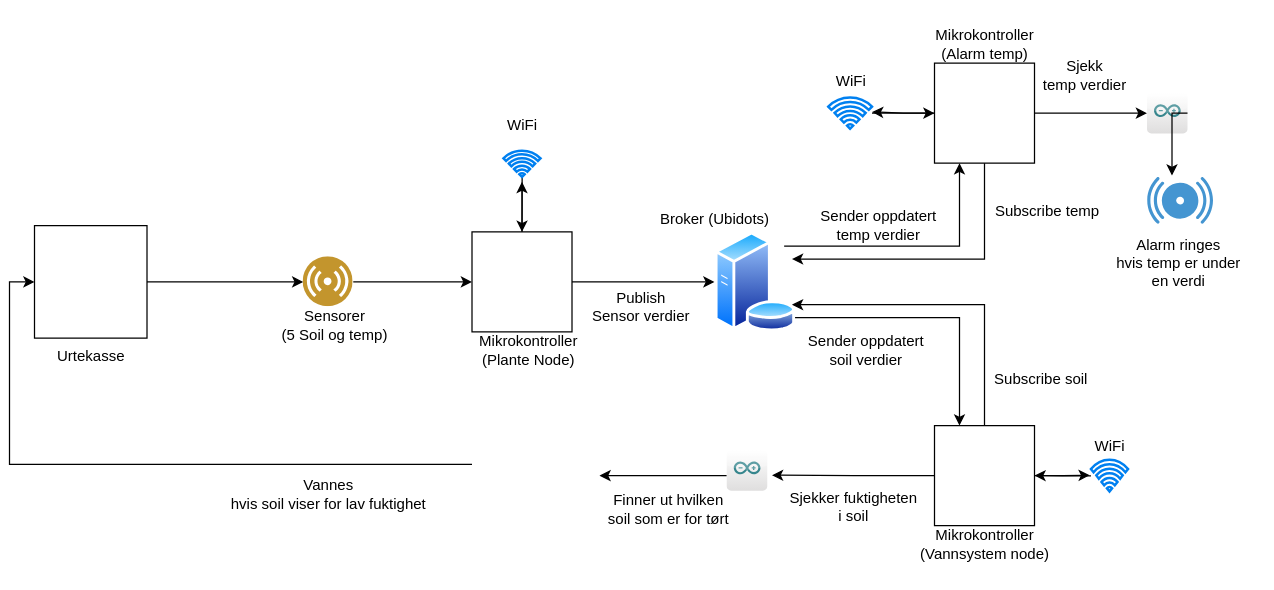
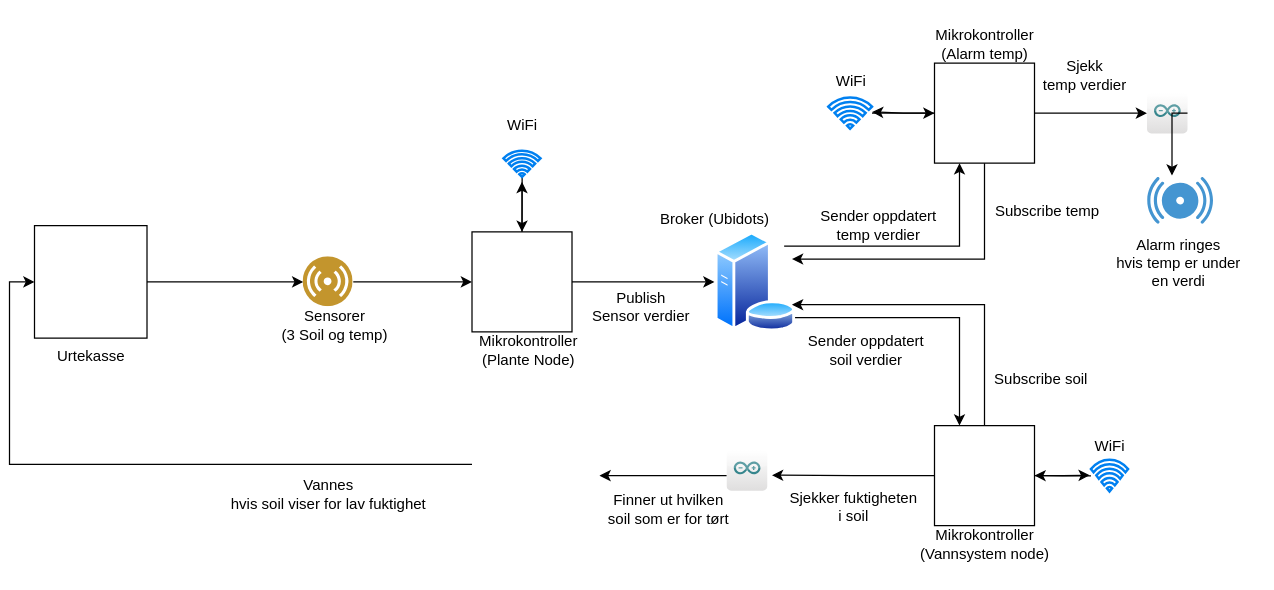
  <mxCell id="0" />
  <mxCell id="1" parent="0" />
  <mxCell id="2" style="edgeStyle=orthogonalEdgeStyle;rounded=0;orthogonalLoop=1;jettySize=auto;html=1;exitX=1;exitY=0.5;exitDx=0;exitDy=0;entryX=0;entryY=0.5;entryDx=0;entryDy=0;" parent="1" source="3" target="5" edge="1"><mxGeometry relative="1" as="geometry" /></mxCell>
  <mxCell id="3" value="" style="shape=image;html=1;verticalAlign=top;verticalLabelPosition=bottom;labelBackgroundColor=#ffffff;imageAspect=0;aspect=fixed;image=https://cdn0.iconfinder.com/data/icons/software-engineering-and-video-gaming/512/146_plant_grow_grown_success-128.png;imageBorder=default;" parent="1" vertex="1"><mxGeometry x="20" y="180" width="90" height="90" as="geometry" /></mxCell>
  <mxCell id="4" style="edgeStyle=orthogonalEdgeStyle;rounded=0;orthogonalLoop=1;jettySize=auto;html=1;exitX=1;exitY=0.5;exitDx=0;exitDy=0;entryX=0;entryY=0.5;entryDx=0;entryDy=0;" parent="1" source="5" target="10" edge="1"><mxGeometry relative="1" as="geometry"><mxPoint x="343.8" y="225.059" as="targetPoint" /></mxGeometry></mxCell>
  <mxCell id="5" value="" style="aspect=fixed;perimeter=ellipsePerimeter;html=1;align=center;shadow=0;dashed=0;fontColor=#4277BB;labelBackgroundColor=#ffffff;fontSize=12;spacingTop=3;image;image=img/lib/ibm/users/sensor.svg;" parent="1" vertex="1"><mxGeometry x="235" y="205" width="40" height="40" as="geometry" /></mxCell>
  <mxCell id="6" value="Urtekasse" style="text;html=1;align=center;verticalAlign=middle;resizable=0;points=[];autosize=1;strokeColor=none;fillColor=none;" parent="1" vertex="1"><mxGeometry x="30" y="275" width="70" height="20" as="geometry" /></mxCell>
- <mxCell id="7" value="&lt;div&gt;Sensorer&lt;/div&gt;&lt;div&gt;(5 Soil og temp)&lt;br&gt;&lt;/div&gt;" style="text;html=1;align=center;verticalAlign=middle;resizable=0;points=[];autosize=1;strokeColor=none;fillColor=none;" parent="1" vertex="1"><mxGeometry x="210" y="245" width="100" height="30" as="geometry" /></mxCell>
+ <mxCell id="7" value="&lt;div&gt;Sensorer&lt;/div&gt;&lt;div&gt;(3 Soil og temp)&lt;br&gt;&lt;/div&gt;" style="text;html=1;align=center;verticalAlign=middle;resizable=0;points=[];autosize=1;strokeColor=none;fillColor=none;" parent="1" vertex="1"><mxGeometry x="210" y="245" width="100" height="30" as="geometry" /></mxCell>
  <mxCell id="8" style="edgeStyle=orthogonalEdgeStyle;rounded=0;orthogonalLoop=1;jettySize=auto;html=1;exitX=1;exitY=0.5;exitDx=0;exitDy=0;entryX=0;entryY=0.5;entryDx=0;entryDy=0;" parent="1" source="10" target="19" edge="1"><mxGeometry relative="1" as="geometry"><mxPoint x="600" y="225" as="targetPoint" /></mxGeometry></mxCell>
  <mxCell id="9" style="edgeStyle=orthogonalEdgeStyle;rounded=0;orthogonalLoop=1;jettySize=auto;html=1;exitX=0.5;exitY=0;exitDx=0;exitDy=0;entryX=0.5;entryY=1.19;entryDx=0;entryDy=0;entryPerimeter=0;" parent="1" source="10" target="15" edge="1"><mxGeometry relative="1" as="geometry" /></mxCell>
  <mxCell id="10" value="" style="shape=image;html=1;verticalAlign=top;verticalLabelPosition=bottom;labelBackgroundColor=#ffffff;imageAspect=0;aspect=fixed;image=https://cdn2.iconfinder.com/data/icons/electronic-13/480/3-electronic-arduino-chipset-icon-2-128.png;imageBorder=default;" parent="1" vertex="1"><mxGeometry x="370" y="185" width="80" height="80" as="geometry" /></mxCell>
  <mxCell id="11" value="&lt;div&gt;Mikrokontroller&lt;br&gt;(Plante Node)&lt;br&gt;&lt;/div&gt;" style="text;html=1;align=center;verticalAlign=middle;resizable=0;points=[];autosize=1;strokeColor=none;fillColor=none;" parent="1" vertex="1"><mxGeometry x="370" y="265" width="90" height="30" as="geometry" /></mxCell>
  <mxCell id="12" value="Broker (Ubidots)" style="text;html=1;align=center;verticalAlign=middle;resizable=0;points=[];autosize=1;strokeColor=none;fillColor=none;" parent="1" vertex="1"><mxGeometry x="514" y="165" width="100" height="20" as="geometry" /></mxCell>
  <mxCell id="13" value="&lt;div&gt;Publish&lt;/div&gt;&lt;div&gt;Sensor verdier&lt;br&gt;&lt;/div&gt;" style="text;html=1;align=center;verticalAlign=middle;resizable=0;points=[];autosize=1;strokeColor=none;fillColor=none;" parent="1" vertex="1"><mxGeometry x="460" y="230" width="90" height="30" as="geometry" /></mxCell>
  <mxCell id="14" style="edgeStyle=orthogonalEdgeStyle;rounded=0;orthogonalLoop=1;jettySize=auto;html=1;entryX=0.5;entryY=0;entryDx=0;entryDy=0;" parent="1" source="15" target="10" edge="1"><mxGeometry relative="1" as="geometry" /></mxCell>
  <mxCell id="15" value="" style="html=1;verticalLabelPosition=bottom;align=center;labelBackgroundColor=#ffffff;verticalAlign=top;strokeWidth=2;strokeColor=#0080F0;shadow=0;dashed=0;shape=mxgraph.ios7.icons.wifi;pointerEvents=1" parent="1" vertex="1"><mxGeometry x="395.15" y="120" width="29.7" height="21" as="geometry" /></mxCell>
  <mxCell id="16" value="WiFi" style="text;html=1;align=center;verticalAlign=middle;resizable=0;points=[];autosize=1;strokeColor=none;fillColor=none;" parent="1" vertex="1"><mxGeometry x="390" y="90" width="40" height="20" as="geometry" /></mxCell>
  <mxCell id="17" style="edgeStyle=orthogonalEdgeStyle;rounded=0;orthogonalLoop=1;jettySize=auto;html=1;exitX=1;exitY=0;exitDx=0;exitDy=0;entryX=0.25;entryY=1;entryDx=0;entryDy=0;" parent="1" source="19" target="32" edge="1"><mxGeometry relative="1" as="geometry" /></mxCell>
  <mxCell id="18" style="edgeStyle=orthogonalEdgeStyle;rounded=0;orthogonalLoop=1;jettySize=auto;html=1;exitX=1;exitY=1;exitDx=0;exitDy=0;entryX=0.25;entryY=0;entryDx=0;entryDy=0;" parent="1" source="19" target="23" edge="1"><mxGeometry relative="1" as="geometry" /></mxCell>
  <mxCell id="19" value="" style="aspect=fixed;perimeter=ellipsePerimeter;html=1;align=center;shadow=0;dashed=0;spacingTop=3;image;image=img/lib/active_directory/database_server.svg;" parent="1" vertex="1"><mxGeometry x="564" y="185" width="65.6" height="80" as="geometry" /></mxCell>
  <mxCell id="20" style="edgeStyle=orthogonalEdgeStyle;rounded=0;orthogonalLoop=1;jettySize=auto;html=1;exitX=0.5;exitY=0;exitDx=0;exitDy=0;entryX=1;entryY=0.75;entryDx=0;entryDy=0;" parent="1" source="23" target="19" edge="1"><mxGeometry relative="1" as="geometry"><Array as="points"><mxPoint x="780" y="243" /></Array></mxGeometry></mxCell>
  <mxCell id="21" style="edgeStyle=orthogonalEdgeStyle;rounded=0;orthogonalLoop=1;jettySize=auto;html=1;exitX=0;exitY=0.5;exitDx=0;exitDy=0;" parent="1" source="23" edge="1"><mxGeometry relative="1" as="geometry"><mxPoint x="610" y="379.647" as="targetPoint" /></mxGeometry></mxCell>
  <mxCell id="22" style="edgeStyle=orthogonalEdgeStyle;rounded=0;orthogonalLoop=1;jettySize=auto;html=1;exitX=1;exitY=0.5;exitDx=0;exitDy=0;entryX=-0.033;entryY=0.486;entryDx=0;entryDy=0;entryPerimeter=0;" parent="1" source="23" target="51" edge="1"><mxGeometry relative="1" as="geometry" /></mxCell>
  <mxCell id="23" value="" style="shape=image;html=1;verticalAlign=top;verticalLabelPosition=bottom;labelBackgroundColor=#ffffff;imageAspect=0;aspect=fixed;image=https://cdn2.iconfinder.com/data/icons/electronic-13/480/3-electronic-arduino-chipset-icon-2-128.png;imageBorder=default;" parent="1" vertex="1"><mxGeometry x="740" y="340" width="80" height="80" as="geometry" /></mxCell>
  <mxCell id="24" style="edgeStyle=orthogonalEdgeStyle;rounded=0;orthogonalLoop=1;jettySize=auto;html=1;exitX=0;exitY=0.5;exitDx=0;exitDy=0;entryX=0;entryY=0.5;entryDx=0;entryDy=0;" parent="1" source="25" target="3" edge="1"><mxGeometry relative="1" as="geometry" /></mxCell>
  <mxCell id="25" value="" style="shape=image;html=1;verticalAlign=top;verticalLabelPosition=bottom;labelBackgroundColor=#ffffff;imageAspect=0;aspect=fixed;image=https://cdn2.iconfinder.com/data/icons/circle-icons-1/64/water-128.png" parent="1" vertex="1"><mxGeometry x="370" y="350" width="42" height="42" as="geometry" /></mxCell>
  <mxCell id="26" value="&lt;div&gt;Mikrokontroller&lt;/div&gt;&lt;div&gt;(Vannsystem node)&lt;br&gt;&lt;/div&gt;" style="text;html=1;align=center;verticalAlign=middle;resizable=0;points=[];autosize=1;strokeColor=none;fillColor=none;" parent="1" vertex="1"><mxGeometry x="720" y="420" width="120" height="30" as="geometry" /></mxCell>
  <mxCell id="27" value="" style="shape=image;html=1;verticalAlign=top;verticalLabelPosition=bottom;labelBackgroundColor=#ffffff;imageAspect=0;aspect=fixed;image=https://cdn3.iconfinder.com/data/icons/energy-and-power-glyph-24-px/24/Filling_station_fuel_station_gas_station_petrol_pump_petrol_station-128.png" parent="1" vertex="1"><mxGeometry x="412" y="350" width="60" height="60" as="geometry" /></mxCell>
  <mxCell id="28" value="" style="shadow=0;dashed=0;html=1;strokeColor=none;fillColor=#4495D1;labelPosition=center;verticalLabelPosition=bottom;verticalAlign=top;align=center;outlineConnect=0;shape=mxgraph.veeam.2d.alarm;" parent="1" vertex="1"><mxGeometry x="910" y="141" width="52.8" height="37.6" as="geometry" /></mxCell>
  <mxCell id="29" style="edgeStyle=orthogonalEdgeStyle;rounded=0;orthogonalLoop=1;jettySize=auto;html=1;exitX=0.5;exitY=1;exitDx=0;exitDy=0;entryX=1;entryY=0.25;entryDx=0;entryDy=0;" parent="1" source="32" target="19" edge="1"><mxGeometry relative="1" as="geometry"><mxPoint x="780.588" y="210" as="targetPoint" /><Array as="points"><mxPoint x="780" y="207" /></Array></mxGeometry></mxCell>
  <mxCell id="30" style="edgeStyle=orthogonalEdgeStyle;rounded=0;orthogonalLoop=1;jettySize=auto;html=1;exitX=1;exitY=0.5;exitDx=0;exitDy=0;" parent="1" source="32" target="39" edge="1"><mxGeometry relative="1" as="geometry" /></mxCell>
  <mxCell id="31" style="edgeStyle=orthogonalEdgeStyle;rounded=0;orthogonalLoop=1;jettySize=auto;html=1;exitX=0;exitY=0.5;exitDx=0;exitDy=0;entryX=1.002;entryY=0.462;entryDx=0;entryDy=0;entryPerimeter=0;" parent="1" source="32" target="48" edge="1"><mxGeometry relative="1" as="geometry" /></mxCell>
  <mxCell id="32" value="" style="shape=image;html=1;verticalAlign=top;verticalLabelPosition=bottom;labelBackgroundColor=#ffffff;imageAspect=0;aspect=fixed;image=https://cdn2.iconfinder.com/data/icons/electronic-13/480/3-electronic-arduino-chipset-icon-2-128.png;imageBorder=default;" parent="1" vertex="1"><mxGeometry x="740" y="50" width="80" height="80" as="geometry" /></mxCell>
  <mxCell id="33" value="&lt;div&gt;Mikrokontroller&lt;/div&gt;&lt;div&gt;(Alarm temp)&lt;/div&gt;" style="text;html=1;align=center;verticalAlign=middle;resizable=0;points=[];autosize=1;strokeColor=none;fillColor=none;" parent="1" vertex="1"><mxGeometry x="735" y="20" width="90" height="30" as="geometry" /></mxCell>
  <mxCell id="34" value="Subscribe temp" style="text;html=1;align=center;verticalAlign=middle;resizable=0;points=[];autosize=1;strokeColor=none;fillColor=none;" parent="1" vertex="1"><mxGeometry x="780" y="158.6" width="100" height="20" as="geometry" /></mxCell>
  <mxCell id="35" value="&lt;div&gt;Sender oppdatert&lt;/div&gt;&lt;div&gt;soil verdier&lt;br&gt;&lt;/div&gt;" style="text;html=1;align=center;verticalAlign=middle;resizable=0;points=[];autosize=1;strokeColor=none;fillColor=none;" parent="1" vertex="1"><mxGeometry x="630" y="265" width="110" height="30" as="geometry" /></mxCell>
  <mxCell id="36" value="&lt;div&gt;Sender oppdatert&lt;/div&gt;&lt;div&gt;temp verdier&lt;br&gt;&lt;/div&gt;" style="text;html=1;align=center;verticalAlign=middle;resizable=0;points=[];autosize=1;strokeColor=none;fillColor=none;" parent="1" vertex="1"><mxGeometry x="640" y="165" width="110" height="30" as="geometry" /></mxCell>
  <mxCell id="37" value="" style="edgeStyle=orthogonalEdgeStyle;rounded=0;orthogonalLoop=1;jettySize=auto;html=1;" parent="1" source="38" target="27" edge="1"><mxGeometry relative="1" as="geometry"><Array as="points"><mxPoint x="540" y="380" /><mxPoint x="540" y="380" /></Array></mxGeometry></mxCell>
  <mxCell id="38" value="" style="dashed=0;outlineConnect=0;html=1;align=center;labelPosition=center;verticalLabelPosition=bottom;verticalAlign=top;shape=mxgraph.webicons.arduino;gradientColor=#DFDEDE" parent="1" vertex="1"><mxGeometry x="573.8" y="359.6" width="32.4" height="32.4" as="geometry" /></mxCell>
  <mxCell id="39" value="" style="dashed=0;outlineConnect=0;html=1;align=center;labelPosition=center;verticalLabelPosition=bottom;verticalAlign=top;shape=mxgraph.webicons.arduino;gradientColor=#DFDEDE" parent="1" vertex="1"><mxGeometry x="910" y="73.8" width="32.4" height="32.4" as="geometry" /></mxCell>
  <mxCell id="40" value="" style="endArrow=classic;html=1;rounded=0;" parent="1" source="39" edge="1"><mxGeometry width="50" height="50" relative="1" as="geometry"><mxPoint x="540" y="280" as="sourcePoint" /><mxPoint x="930" y="140" as="targetPoint" /><Array as="points"><mxPoint x="930" y="90" /></Array></mxGeometry></mxCell>
  <mxCell id="41" value="&lt;div&gt;Subscribe soil&lt;/div&gt;&lt;div&gt;&lt;br&gt;&lt;/div&gt;" style="text;html=1;align=center;verticalAlign=middle;resizable=0;points=[];autosize=1;strokeColor=none;fillColor=none;" parent="1" vertex="1"><mxGeometry x="780" y="295" width="90" height="30" as="geometry" /></mxCell>
  <mxCell id="42" value="&lt;div&gt;Sjekk &lt;br&gt;&lt;/div&gt;&lt;div&gt;temp verdier&lt;/div&gt;" style="text;html=1;align=center;verticalAlign=middle;resizable=0;points=[];autosize=1;strokeColor=none;fillColor=none;" parent="1" vertex="1"><mxGeometry x="820" y="45" width="80" height="30" as="geometry" /></mxCell>
  <mxCell id="43" value="&lt;div&gt;Alarm ringes&lt;/div&gt;&lt;div&gt;hvis temp er under &lt;br&gt;&lt;/div&gt;&lt;div&gt;en verdi&lt;br&gt;&lt;/div&gt;" style="text;html=1;align=center;verticalAlign=middle;resizable=0;points=[];autosize=1;strokeColor=none;fillColor=none;" parent="1" vertex="1"><mxGeometry x="880" y="185" width="110" height="50" as="geometry" /></mxCell>
  <mxCell id="44" value="&lt;div&gt;Sjekker fuktigheten &lt;br&gt;&lt;/div&gt;&lt;div&gt;i soil&lt;br&gt;&lt;/div&gt;" style="text;html=1;align=center;verticalAlign=middle;resizable=0;points=[];autosize=1;strokeColor=none;fillColor=none;" parent="1" vertex="1"><mxGeometry x="615" y="390" width="120" height="30" as="geometry" /></mxCell>
  <mxCell id="45" value="&lt;div&gt;Finner ut hvilken &lt;br&gt;&lt;/div&gt;&lt;div&gt;soil som er for tørt&lt;/div&gt;" style="text;html=1;align=center;verticalAlign=middle;resizable=0;points=[];autosize=1;strokeColor=none;fillColor=none;" parent="1" vertex="1"><mxGeometry x="472" y="392" width="110" height="30" as="geometry" /></mxCell>
  <mxCell id="46" value="&lt;div&gt;Vannes&lt;/div&gt;&lt;div&gt;hvis soil viser for lav fuktighet&lt;br&gt;&lt;/div&gt;" style="text;html=1;align=center;verticalAlign=middle;resizable=0;points=[];autosize=1;strokeColor=none;fillColor=none;" parent="1" vertex="1"><mxGeometry x="170" y="380" width="170" height="30" as="geometry" /></mxCell>
  <mxCell id="47" style="edgeStyle=orthogonalEdgeStyle;rounded=0;orthogonalLoop=1;jettySize=auto;html=1;entryX=0;entryY=0.5;entryDx=0;entryDy=0;" parent="1" source="48" target="32" edge="1"><mxGeometry relative="1" as="geometry" /></mxCell>
  <mxCell id="48" value="" style="html=1;verticalLabelPosition=bottom;align=center;labelBackgroundColor=#ffffff;verticalAlign=top;strokeWidth=2;strokeColor=#0080F0;shadow=0;dashed=0;shape=mxgraph.ios7.icons.wifi;pointerEvents=1" parent="1" vertex="1"><mxGeometry x="655" y="77.5" width="35" height="25" as="geometry" /></mxCell>
  <mxCell id="49" value="WiFi" style="text;html=1;align=center;verticalAlign=middle;resizable=0;points=[];autosize=1;strokeColor=none;fillColor=none;" parent="1" vertex="1"><mxGeometry x="652.5" y="55" width="40" height="20" as="geometry" /></mxCell>
  <mxCell id="50" style="edgeStyle=orthogonalEdgeStyle;rounded=0;orthogonalLoop=1;jettySize=auto;html=1;" parent="1" source="51" target="23" edge="1"><mxGeometry relative="1" as="geometry" /></mxCell>
  <mxCell id="51" value="" style="html=1;verticalLabelPosition=bottom;align=center;labelBackgroundColor=#ffffff;verticalAlign=top;strokeWidth=2;strokeColor=#0080F0;shadow=0;dashed=0;shape=mxgraph.ios7.icons.wifi;pointerEvents=1" parent="1" vertex="1"><mxGeometry x="865.15" y="367.25" width="29.7" height="25.5" as="geometry" /></mxCell>
  <mxCell id="52" value="WiFi" style="text;html=1;align=center;verticalAlign=middle;resizable=0;points=[];autosize=1;strokeColor=none;fillColor=none;" parent="1" vertex="1"><mxGeometry x="860" y="347.25" width="40" height="20" as="geometry" /></mxCell>
